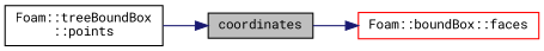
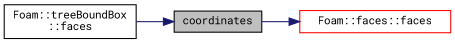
  digraph {
    fontname="Roboto Mono"
    rankdir=LR
    node [color=black fontname="Roboto Mono" fontsize=10 shape=record]
    edge [color=midnightblue fontname="Roboto Mono" fontsize=10 labelfontname=Helvetica labelfontsize=10 style=solid]
    n1 [fillcolor=grey75 fontcolor=black height=0.2 label=coordinates style=filled width=0.4]
-   n2 [color=red height=0.2 label="Foam::boundBox::faces" width=0.4]
-   n3 [height=0.2 label="Foam::treeBoundBox\l::points" width=0.4]
+   n2 [color=red height=0.2 label="Foam::faces::faces" width=0.4]
+   n3 [height=0.2 label="Foam::treeBoundBox\l::faces" width=0.4]
    n1 -> n2
    n3 -> n1
  }
